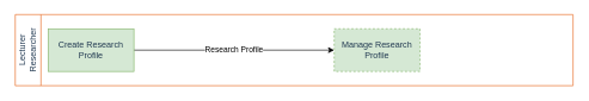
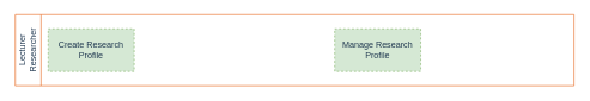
  <mxCell id="0" />
  <mxCell id="1" parent="0" />
  <mxCell id="2" value="&lt;font color=&quot;#203850&quot;&gt;&lt;span style=&quot;font-weight: 400;&quot;&gt;Lecturer Researcher&lt;br&gt;&lt;/span&gt;&lt;/font&gt;" style="swimlane;horizontal=0;whiteSpace=wrap;html=1;strokeColor=#E66418;startSize=36;" vertex="1" parent="1"><mxGeometry x="20" y="20" width="780" height="100" as="geometry"><mxRectangle x="100" y="10" width="40" height="150" as="alternateBounds" /></mxGeometry></mxCell>
- <mxCell id="3" value="Research Profile" style="edgeStyle=orthogonalEdgeStyle;rounded=0;orthogonalLoop=1;jettySize=auto;html=1;entryX=0;entryY=0.5;entryDx=0;entryDy=0;" edge="1" parent="2" source="4" target="5"><mxGeometry relative="1" as="geometry" /></mxCell>
- <mxCell id="4" value="&lt;font color=&quot;#203850&quot;&gt;Create Research Profile&lt;/font&gt;" style="rounded=0;whiteSpace=wrap;html=1;fillColor=#d5e8d4;strokeColor=#82b366;" vertex="1" parent="2"><mxGeometry x="46" y="20" width="120" height="60" as="geometry" /></mxCell>
+ <mxCell id="4" value="&lt;font color=&quot;#203850&quot;&gt;Create Research Profile&lt;/font&gt;" style="rounded=0;whiteSpace=wrap;html=1;fillColor=#d5e8d4;strokeColor=#82b366;dashed=1;" vertex="1" parent="2"><mxGeometry x="46" y="20" width="120" height="60" as="geometry" /></mxCell>
  <mxCell id="5" value="&lt;font color=&quot;#203850&quot;&gt;Manage Research Profile&lt;/font&gt;" style="rounded=0;whiteSpace=wrap;html=1;fillColor=#d5e8d4;strokeColor=#82b366;dashed=1;" vertex="1" parent="2"><mxGeometry x="446" y="20" width="120" height="60" as="geometry" /></mxCell>
